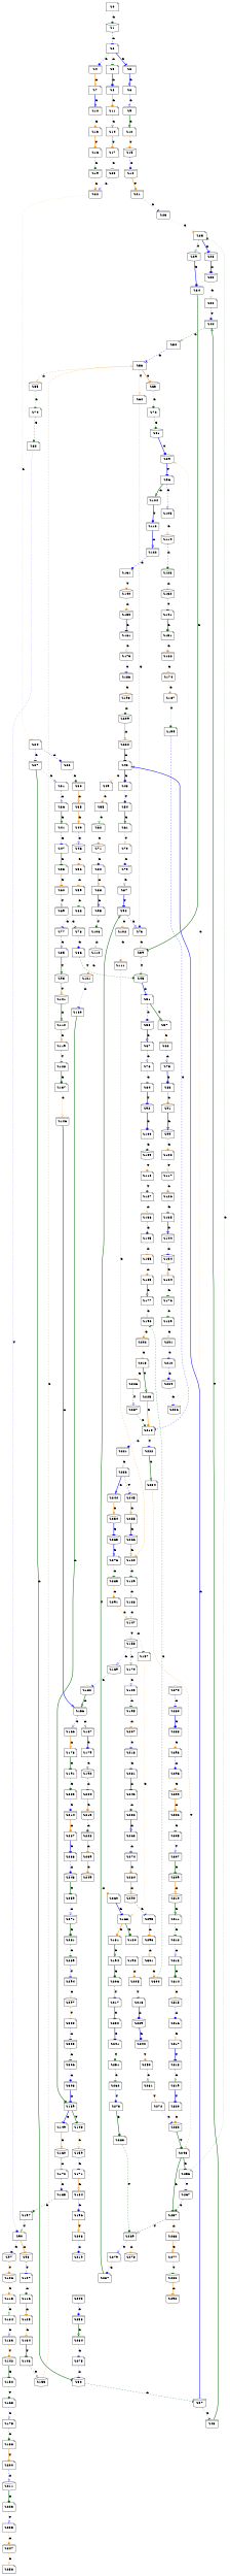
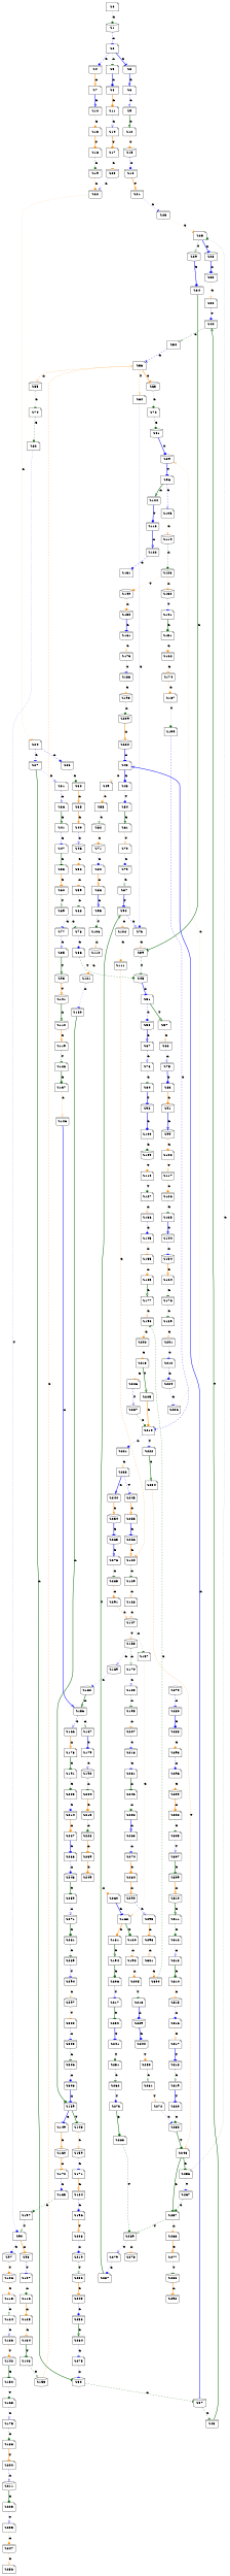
  strict digraph {
    node [shape=note]
    edge [arrowhead=onormal color=blue style=bold]
    S1 [shape=cylinder]
    S0
    S2
    S3 [shape=cylinder]
    S4 [shape=cylinder]
    S5
    S6
    S7
    S8 [shape=cylinder]
    S9 [shape=cylinder]
    S10 [shape=cylinder]
    S11
    S12
    S13
    S14
    S15 [shape=cylinder]
    S16
    S17
    S18 [shape=cylinder]
    S19 [shape=cylinder]
    S20 [shape=cylinder]
    S21 [shape=cylinder]
    S22 [shape=cylinder]
    S23 [shape=cylinder]
    S24
    S25
    S26 [shape=cylinder]
    S27 [shape=cylinder]
    S28 [shape=cylinder]
    S29 [shape=cylinder]
    S30 [shape=cylinder]
    S31
    S32 [shape=cylinder]
    S33 [shape=cylinder]
    S34 [shape=cylinder]
    S35 [shape=cylinder]
    S36
    S37 [shape=cylinder]
    S38
    S39 [shape=cylinder]
    S40
    S41
    S42
    S43 [shape=cylinder]
    S44 [shape=cylinder]
    S45 [shape=cylinder]
    S46 [shape=cylinder]
    S47
    S48
    S49
    S50
    S51
    S52
    S53
    S54
    S55
    S56
    S57
    S58 [shape=cylinder]
    S59
    S60 [shape=cylinder]
    S61
    S62 [shape=cylinder]
    S63 [shape=cylinder]
    S64
    S65 [shape=cylinder]
    S66 [shape=cylinder]
    S67
    S68
    S69 [shape=cylinder]
    S70
    S71 [shape=cylinder]
    S72
    S73 [shape=cylinder]
    S74
    S75 [shape=cylinder]
    S76
    S77 [shape=cylinder]
    S78 [shape=cylinder]
    S79 [shape=cylinder]
    S80
    S81 [shape=cylinder]
    S82
    S83
    S84
    S85
    S86
    S87 [shape=cylinder]
    S88
    S89 [shape=cylinder]
    S90
    S91 [shape=cylinder]
    S92 [shape=cylinder]
    S93 [shape=cylinder]
    S94 [shape=cylinder]
    S95
    S96
    S97 [shape=cylinder]
    S98 [shape=cylinder]
    S99 [shape=cylinder]
    S100
    S101 [shape=cylinder]
    S102 [shape=cylinder]
    S103
    S104 [shape=cylinder]
    S105
    S106 [shape=cylinder]
    S107
    S108
    S109 [shape=cylinder]
    S110 [shape=cylinder]
    S111 [shape=cylinder]
    S112 [shape=cylinder]
    S113 [shape=cylinder]
    S114 [shape=cylinder]
    S115
    S116
    S117 [shape=cylinder]
    S118
    S119
    S120 [shape=cylinder]
    S121 [shape=cylinder]
    S122 [shape=cylinder]
    S123 [shape=cylinder]
    S124
    S125
    S126 [shape=cylinder]
    S127
    S128
    S129
    S130 [shape=cylinder]
    S131
    S132 [shape=cylinder]
    S133 [shape=cylinder]
    S134 [shape=cylinder]
    S135
    S136 [shape=cylinder]
    S137
    S138
    S139 [shape=cylinder]
    S140 [shape=cylinder]
    S141
    S142 [shape=cylinder]
    S143
    S144 [shape=cylinder]
    S145
    S146 [shape=cylinder]
    S147 [shape=cylinder]
    S148 [shape=cylinder]
    S149
    S150 [shape=cylinder]
    S151
    S152
    S153 [shape=cylinder]
    S154 [shape=cylinder]
    S155
    S156 [shape=cylinder]
    S157
    S158 [shape=cylinder]
    S159 [shape=cylinder]
    S160 [shape=cylinder]
    S161 [shape=cylinder]
    S162 [shape=cylinder]
    S163
    S164
    S165
    S166 [shape=cylinder]
    S167 [shape=cylinder]
    S168
    S169 [shape=cylinder]
    S170
    S171
    S172
    S173 [shape=cylinder]
    S174 [shape=cylinder]
    S175
    S176 [shape=cylinder]
    S177
    S178
    S179
    S180
    S181
    S182 [shape=cylinder]
    S183
    S184 [shape=cylinder]
    S185
    S186 [shape=cylinder]
    S187
    S188
    S189
    S190 [shape=cylinder]
    S191
    S192 [shape=cylinder]
    S193
    S194
    S195 [shape=cylinder]
    S196
    S197
    S198 [shape=cylinder]
    S199
    S200
    S201 [shape=cylinder]
    S202 [shape=cylinder]
    S203
    S204
    S205
    S206
    S207 [shape=cylinder]
    S208
    S209 [shape=cylinder]
    S210
    S211 [shape=cylinder]
    S212
    S213
    S214 [shape=cylinder]
    S215 [shape=cylinder]
    S216
    S217
    S218 [shape=cylinder]
    S219 [shape=cylinder]
    S220 [shape=cylinder]
    S221 [shape=cylinder]
    S222
    S223
    S224 [shape=cylinder]
    S225
    S226
    S227
    S228 [shape=cylinder]
    S229 [shape=cylinder]
    S230
    S231
+   S232 [shape=cylinder]
    S233
    S234
    S235
    S236 [shape=cylinder]
    S237 [shape=cylinder]
    S238
    S239
    S240 [shape=cylinder]
    S241
    S242
    S243 [shape=cylinder]
    S244 [shape=cylinder]
    S245 [shape=cylinder]
    S246
    S247 [shape=cylinder]
    S248 [shape=cylinder]
    S249 [shape=cylinder]
    S250
    S251
    S252
    S253 [shape=cylinder]
    S254 [shape=cylinder]
    S255
    S256
    S257
    S258
    S259
    S260
    S261 [shape=cylinder]
    S262 [shape=cylinder]
    S263
    S264 [shape=cylinder]
    S265 [shape=cylinder]
    S266 [shape=cylinder]
    S267 [shape=cylinder]
    S268
    S269 [shape=cylinder]
    S271 [shape=cylinder]
    S272
    S273
    S274 [shape=cylinder]
    S275
    S276
    S277
    S278 [shape=cylinder]
    S279
    S270 [shape=cylinder]
    S280 [shape=cylinder]
    S281 [shape=cylinder]
    S282 [shape=cylinder]
    S283
    S284
    S285 [shape=cylinder]
    S286 [shape=cylinder]
    S287
    S288 [shape=cylinder]
    S289 [shape=cylinder]
    S290 [shape=cylinder]
    S291
    S292 [shape=cylinder]
    S293
    S294 [shape=cylinder]
    S295
    S296
    S297 [shape=cylinder]
    S298
    S299 [shape=cylinder]
    S300
    S301
    S302
    S303 [shape=cylinder]
    S304 [shape=cylinder]
    S305
    S306 [shape=cylinder]
    S307 [shape=cylinder]
    S308 [shape=cylinder]
    S309 [shape=cylinder]
    S310 [shape=cylinder]
    S311
    S312
    S313
    S314
    S315 [shape=cylinder]
    S316
    S317
    S318 [shape=cylinder]
    S319 [shape=cylinder]
    S320
    S1 -> S2 [arrowhead=tee label=A style=dashed]
    S0 -> S1 [arrowhead=dot color=darkgreen label=G style=dotted]
    S2 -> S3 [arrowhead=tee label=C]
    S2 -> S4 [arrowhead=dot label=G style=dashed]
    S2 -> S5 [arrowhead=tee color=darkgreen label=A style=dotted]
    S3 -> S6 [label=G]
    S4 -> S7 [color=darkorange label=A]
    S5 -> S8 [arrowhead=dot label=A]
    S6 -> S9 [label=G style=dashed]
    S7 -> S10 [label=G]
    S8 -> S11 [arrowhead=dot color=darkorange label=G]
    S9 -> S12 [color=darkgreen label=C]
    S10 -> S13 [arrowhead=dot color=darkorange label=G style=dotted]
    S11 -> S14 [label=G style=dotted]
    S12 -> S15 [arrowhead=dot color=darkorange label=T style=dashed]
    S13 -> S16 [arrowhead=dot color=darkorange label=T]
    S14 -> S17 [arrowhead=dot color=darkorange label=T]
    S15 -> S18 [arrowhead=dot label=C style=dashed]
    S16 -> S19 [arrowhead=dot color=darkgreen label=C style=dashed]
    S17 -> S20 [arrowhead=tee color=darkorange label=C style=dotted]
-   S18 -> S21 [arrowhead=dot color=darkorange label=T]
+   S18 -> S21 [color=darkorange label=T]
    S19 -> S22 [arrowhead=dot color=darkorange label=C style=dashed]
    S20 -> S22 [label=C style=dotted]
    S21 -> S23 [arrowhead=tee label=C style=dotted]
    S22 -> S24 [arrowhead=tee color=darkorange label=C style=dotted]
    S23 -> S25 [arrowhead=tee color=darkorange label=G style=dotted]
    S24 -> S26 [arrowhead=dot label=A style=dashed]
    S24 -> S27 [arrowhead=tee label=G style=dashed]
    S25 -> S28 [arrowhead=tee label=A]
    S25 -> S29 [color=darkgreen label=T style=dashed]
    S26 -> S30 [arrowhead=dot color=darkgreen label=G style=dotted]
    S27 -> S31 [label=G style=dotted]
    S27 -> S32 [arrowhead=tee color=darkgreen label=A]
    S28 -> S33 [arrowhead=dot label=A]
    S29 -> S34 [arrowhead=dot label=G]
    S30 -> S35 [color=darkorange label=A]
    S31 -> S36 [label=A style=dashed]
    S32 -> S37 [arrowhead=tee color=darkgreen label=A style=dashed]
    S33 -> S38 [color=darkorange label=G style=dotted]
    S34 -> S39 [arrowhead=tee color=darkgreen label=G]
    S35 -> S40 [color=darkorange label=G]
    S36 -> S41 [color=darkgreen label=G]
    S37 -> S42 [label=A]
    S37 -> S43 [arrowhead=tee color=darkgreen label=G style=dashed]
    S38 -> S44 [arrowhead=dot label=T style=dashed]
    S39 -> S45 [arrowhead=tee color=darkgreen label=T style=dashed]
    S40 -> S46 [label=C style=dashed]
    S41 -> S47 [arrowhead=tee label=G style=dashed]
    S42 -> S48 [arrowhead=dot label=G]
    S42 -> S49 [color=darkorange label=C style=dotted]
    S43 -> S44 [color=darkgreen label=T]
    S44 -> S50 [color=darkgreen label=C style=dashed]
    S45 -> S51 [arrowhead=tee label=A]
    S46 -> S52 [arrowhead=dot color=darkorange label=C style=dotted]
    S47 -> S53 [arrowhead=tee color=darkgreen label=C]
    S48 -> S54 [arrowhead=dot label=T style=dotted]
    S49 -> S55 [arrowhead=dot color=darkorange label=C style=dashed]
    S50 -> S56 [arrowhead=tee label=G style=dashed]
    S51 -> S57 [color=darkgreen label=T]
    S51 -> S58 [arrowhead=dot label=C style=dashed]
    S52 -> S59 [arrowhead=tee color=darkorange label=A style=dotted]
    S53 -> S60 [arrowhead=tee color=darkorange label=G]
    S54 -> S61 [color=darkgreen label=G]
    S55 -> S62 [color=darkgreen label=C style=dotted]
    S56 -> S63 [arrowhead=tee color=darkorange label=C]
    S56 -> S64 [color=darkorange label=T style=dashed]
    S56 -> S65 [color=darkorange label=A style=dashed]
    S57 -> S66 [color=darkorange label=G style=dashed]
    S58 -> S67 [label=C]
    S59 -> S68 [arrowhead=tee color=darkgreen label=C style=dotted]
    S60 -> S69 [color=darkgreen label=T style=dashed]
    S61 -> S70 [color=darkorange label=T style=dashed]
    S62 -> S71 [arrowhead=dot color=darkorange label=C style=dotted]
    S63 -> S72 [arrowhead=dot color=darkgreen label=G style=dotted]
    S64 -> S73 [arrowhead=dot label=G style=dotted]
    S65 -> S74 [arrowhead=tee color=darkgreen label=G style=dotted]
    S66 -> S75 [label=A style=dotted]
    S67 -> S76 [label=G style=dashed]
    S68 -> S77 [arrowhead=tee label=G style=dotted]
    S69 -> S78 [arrowhead=tee color=darkgreen label=G style=dotted]
    S70 -> S79 [arrowhead=dot label=C style=dotted]
    S71 -> S80 [arrowhead=dot label=G style=dotted]
    S72 -> S81 [arrowhead=dot color=darkgreen label=G style=dashed]
    S73 -> S39 [color=darkorange label=G style=dotted]
    S74 -> S82 [arrowhead=dot color=darkgreen label=G style=dashed]
    S75 -> S83 [arrowhead=dot label=G]
    S76 -> S84 [arrowhead=tee color=darkgreen label=G style=dotted]
    S77 -> S85 [label=G style=dashed]
    S78 -> S86 [arrowhead=dot label=G style=dotted]
    S79 -> S87 [color=darkgreen label=G style=dotted]
    S80 -> S88 [color=darkorange label=A]
    S81 -> S89 [arrowhead=dot label=C]
    S82 -> S90 [arrowhead=dot label=T style=dotted]
    S83 -> S91 [arrowhead=dot color=darkorange label=C]
    S84 -> S92 [arrowhead=tee label=T]
    S85 -> S93 [color=darkgreen label=T]
    S86 -> S45 [arrowhead=dot color=darkgreen label=T style=dashed]
    S87 -> S94 [arrowhead=tee label=T]
    S88 -> S95 [label=C]
    S89 -> S96 [arrowhead=tee label=T]
    S90 -> S97 [arrowhead=dot label=G style=dotted]
    S90 -> S98 [arrowhead=tee color=darkorange label=A]
    S91 -> S99 [label=G]
    S92 -> S100 [arrowhead=dot label=G]
    S93 -> S101 [color=darkorange label=T]
    S94 -> S73 [label=G style=dashed]
    S94 -> S102 [arrowhead=tee color=darkorange label=C style=dotted]
    S95 -> S103 [arrowhead=dot color=darkgreen label=T style=dashed]
    S96 -> S104 [color=darkgreen label=A]
    S96 -> S105 [label=G style=dashed]
    S97 -> S106 [arrowhead=dot color=darkorange label=T style=dashed]
    S98 -> S107 [arrowhead=tee label=T style=dashed]
    S99 -> S108 [arrowhead=dot color=darkorange label=G style=dashed]
    S100 -> S109 [arrowhead=dot color=darkgreen label=G style=dotted]
    S101 -> S110 [color=darkgreen label=A]
    S102 -> S111 [arrowhead=dot color=darkorange label=G style=dotted]
    S103 -> S112 [color=darkorange label=A style=dashed]
    S104 -> S113 [arrowhead=dot label=T]
    S105 -> S114 [color=darkorange label=G style=dotted]
    S106 -> S115 [arrowhead=dot color=darkorange label=C style=dashed]
    S107 -> S116 [arrowhead=dot color=darkgreen label=A style=dotted]
    S108 -> S117 [color=darkorange label=T style=dashed]
    S109 -> S118 [arrowhead=dot color=darkorange label=T style=dotted]
    S110 -> S119 [color=darkorange label=C]
    S111 -> S120 [arrowhead=tee color=darkorange label=G style=dashed]
    S112 -> S121 [arrowhead=dot color=darkorange label=G style=dotted]
    S113 -> S122 [label=A]
    S114 -> S123 [arrowhead=dot color=darkgreen label=A style=dashed]
    S115 -> S124 [color=darkgreen label=C style=dashed]
    S116 -> S125 [arrowhead=tee color=darkorange label=A]
    S117 -> S126 [arrowhead=dot color=darkorange label=C style=dashed]
    S118 -> S127 [arrowhead=dot color=darkgreen label=T style=dotted]
    S119 -> S128 [arrowhead=tee color=darkgreen label=T style=dashed]
    S120 -> S129 [arrowhead=tee color=darkgreen label=A style=dashed]
    S121 -> S130 [arrowhead=tee label=A style=dotted]
    S122 -> S131 [arrowhead=dot label=G style=dashed]
    S123 -> S132 [arrowhead=tee color=darkorange label=A style=dashed]
    S124 -> S133 [label=C style=dotted]
    S125 -> S134 [arrowhead=tee color=darkorange label=G style=dashed]
    S126 -> S135 [arrowhead=tee color=darkgreen label=G style=dotted]
    S127 -> S136 [color=darkorange label=A style=dotted]
    S128 -> S137 [arrowhead=dot color=darkgreen label=G]
    S129 -> S138 [color=darkorange label=A style=dashed]
    S130 -> S139 [arrowhead=dot color=darkgreen label=A]
-   S131 -> S140 [arrowhead=dot color=darkorange label=T style=dotted]
+   S123 -> S140 [arrowhead=dot color=darkorange label=T style=dotted]
    S132 -> S141 [arrowhead=tee label=T style=dotted]
    S133 -> S142 [arrowhead=dot color=darkorange label=T style=dashed]
    S134 -> S143 [arrowhead=tee color=darkgreen label=T]
    S135 -> S144 [label=C]
    S136 -> S145 [arrowhead=dot label=G style=dashed]
    S137 -> S146 [color=darkorange label=C style=dashed]
    S138 -> S147 [color=darkorange label=C style=dotted]
    S139 -> S148 [arrowhead=tee color=darkgreen label=T]
    S139 -> S149 [arrowhead=tee label=C]
    S140 -> S150 [arrowhead=dot color=darkorange label=A style=dashed]
    S141 -> S151 [arrowhead=dot color=darkgreen label=G]
    S142 -> S152 [arrowhead=tee color=darkgreen label=G]
    S143 -> S153 [color=darkgreen label=C style=dashed]
    S144 -> S154 [arrowhead=tee label=A style=dotted]
    S145 -> S155 [arrowhead=tee color=darkorange label=A style=dashed]
    S146 -> S156 [label=A]
    S147 -> S157 [arrowhead=tee color=darkgreen label=A style=dotted]
    S147 -> S158 [color=darkorange label=T style=dotted]
    S148 -> S159 [color=darkorange label=C style=dashed]
    S149 -> S160 [color=darkorange label=G]
    S150 -> S161 [arrowhead=tee label=G]
    S151 -> S162 [arrowhead=dot color=darkorange label=G style=dotted]
    S152 -> S163 [arrowhead=dot color=darkgreen label=T style=dotted]
    S153 -> S56 [color=darkorange label=G style=dashed]
    S154 -> S164 [color=darkorange label=C]
    S155 -> S165 [arrowhead=dot color=darkorange label=A style=dashed]
    S156 -> S166 [label=G style=dashed]
    S156 -> S167 [color=darkgreen label=A style=dotted]
    S157 -> S168 [color=darkorange label=G style=dotted]
    S158 -> S169 [label=G style=dotted]
    S158 -> S170 [color=darkgreen label=A style=dashed]
    S159 -> S171 [arrowhead=tee label=G style=dotted]
    S160 -> S172 [arrowhead=tee color=darkorange label=A]
    S161 -> S173 [color=darkorange label=C style=dotted]
    S162 -> S174 [arrowhead=tee color=darkorange label=G style=dotted]
    S163 -> S175 [label=C style=dotted]
    S164 -> S176 [arrowhead=tee color=darkgreen label=G style=dotted]
    S165 -> S177 [color=darkgreen label=G]
    S166 -> S178 [color=darkorange label=A]
    S167 -> S179 [arrowhead=tee label=C]
    S168 -> S180 [arrowhead=dot color=darkgreen label=G]
    S168 -> S181 [arrowhead=dot color=darkorange label=C]
    S169 -> S182 [arrowhead=tee label=C style=dotted]
    S170 -> S183 [label=C style=dotted]
    S171 -> S184 [color=darkorange label=G]
    S172 -> S185 [arrowhead=dot label=G style=dashed]
    S173 -> S186 [arrowhead=tee label=C style=dotted]
    S174 -> S187 [arrowhead=dot color=darkorange label=G style=dashed]
    S175 -> S188 [arrowhead=dot color=darkgreen label=C style=dashed]
    S176 -> S189 [arrowhead=tee color=darkgreen label=C style=dotted]
    S177 -> S190 [color=darkorange label=G style=dashed]
    S178 -> S191 [arrowhead=tee color=darkgreen label=C]
    S179 -> S192 [label=C style=dotted]
+   S180 -> S193 [arrowhead=tee color=darkorange label=A style=dashed]
    S181 -> S194 [color=darkgreen label=C]
    S182 -> S156 [color=darkgreen label=A]
    S183 -> S195 [arrowhead=tee color=darkgreen label=A style=dashed]
    S184 -> S196 [arrowhead=dot label=G style=dashed]
    S185 -> S197 [arrowhead=dot color=darkgreen label=G style=dashed]
    S186 -> S198 [arrowhead=tee color=darkorange label=G style=dotted]
    S187 -> S199 [arrowhead=dot color=darkgreen label=T style=dotted]
    S188 -> S200 [arrowhead=tee color=darkorange label=T]
    S189 -> S201 [color=darkorange label=G style=dotted]
    S190 -> S202 [arrowhead=dot color=darkorange label=G style=dashed]
    S191 -> S203 [arrowhead=dot color=darkgreen label=G style=dashed]
    S192 -> S204 [arrowhead=tee color=darkgreen label=A style=dashed]
    S193 -> S205 [arrowhead=dot color=darkorange label=A style=dashed]
    S194 -> S206 [arrowhead=dot color=darkgreen label=G]
    S195 -> S207 [arrowhead=tee color=darkorange label=A style=dotted]
    S196 -> S208 [color=darkorange label=T]
    S197 -> S90 [color=darkgreen label=T style=dashed]
    S198 -> S209 [arrowhead=dot color=darkgreen label=A style=dotted]
    S199 -> S210 [arrowhead=tee label=C style=dashed]
    S200 -> S211 [label=A style=dashed]
    S201 -> S212 [arrowhead=tee label=C style=dotted]
    S202 -> S213 [arrowhead=tee color=darkorange label=G style=dotted]
    S203 -> S214 [arrowhead=dot label=G style=dotted]
    S204 -> S215 [arrowhead=dot color=darkorange label=G]
    S205 -> S216 [arrowhead=tee color=darkgreen label=T style=dotted]
    S206 -> S217 [arrowhead=tee label=T style=dashed]
    S207 -> S218 [arrowhead=tee label=C style=dotted]
    S208 -> S219 [arrowhead=dot label=A style=dotted]
    S209 -> S220 [color=darkorange label=A]
    S210 -> S221 [arrowhead=dot label=C style=dotted]
    S210 -> S222 [arrowhead=tee label=T style=dotted]
    S211 -> S223 [arrowhead=dot color=darkgreen label=C]
    S212 -> S224 [arrowhead=dot label=G style=dashed]
    S213 -> S225 [color=darkgreen label=T]
    S213 -> S226 [arrowhead=tee color=darkorange label=G style=dotted]
    S214 -> S227 [arrowhead=dot color=darkorange label=A]
    S215 -> S228 [arrowhead=dot color=darkgreen label=A style=dashed]
    S216 -> S229 [arrowhead=dot label=A]
    S217 -> S230 [arrowhead=tee color=darkgreen label=C]
    S218 -> S231 [arrowhead=tee label=G style=dotted]
+   S219 -> S232 [color=darkgreen label=T style=dashed]
    S220 -> S42 [arrowhead=tee label=A]
    S221 -> S233 [color=darkorange label=G style=dotted]
    S222 -> S234 [color=darkgreen label=C]
    S223 -> S235 [label=T style=dotted]
    S224 -> S236 [arrowhead=tee label=G style=dotted]
    S225 -> S210 [arrowhead=dot color=darkorange label=C]
    S226 -> S237 [label=T style=dashed]
    S227 -> S238 [arrowhead=tee label=C]
    S228 -> S239 [arrowhead=tee color=darkorange label=A]
    S229 -> S240 [arrowhead=dot label=G]
    S230 -> S241 [arrowhead=tee label=C]
    S231 -> S242 [arrowhead=tee color=darkgreen label=A]
+   S232 -> S243 [arrowhead=tee color=darkorange label=C]
    S233 -> S244 [label=C]
    S233 -> S245 [arrowhead=tee label=T style=dashed]
    S234 -> S246 [color=darkorange label=T style=dashed]
    S235 -> S247 [arrowhead=dot color=darkorange label=A style=dashed]
    S236 -> S89 [color=darkorange label=C style=dotted]
    S237 -> S210 [arrowhead=dot color=darkgreen label=C style=dashed]
    S238 -> S248 [arrowhead=dot label=A style=dashed]
    S239 -> S249 [arrowhead=dot color=darkorange label=C]
    S240 -> S250 [arrowhead=dot color=darkorange label=T style=dotted]
    S241 -> S251 [arrowhead=dot color=darkgreen label=T style=dotted]
    S242 -> S252 [arrowhead=dot color=darkgreen label=A style=dotted]
    S243 -> S253 [arrowhead=dot label=C style=dashed]
    S244 -> S254 [color=darkorange label=C]
    S245 -> S255 [color=darkorange label=C]
    S246 -> S256 [arrowhead=tee color=darkgreen label=C]
    S246 -> S257 [arrowhead=tee color=darkgreen label=G]
    S247 -> S258 [color=darkorange label=C style=dashed]
    S248 -> S259 [arrowhead=tee color=darkgreen label=C]
    S249 -> S260 [arrowhead=dot color=darkorange label=A style=dotted]
    S250 -> S261 [color=darkgreen label=C style=dashed]
    S251 -> S262 [arrowhead=tee color=darkgreen label=C style=dashed]
    S252 -> S263 [label=A]
    S253 -> S264 [color=darkgreen label=C]
    S254 -> S265 [arrowhead=tee label=G]
    S255 -> S266 [arrowhead=tee label=G]
    S256 -> S25 [arrowhead=dot color=darkgreen label=G style=dotted]
    S256 -> S267 [arrowhead=tee label=T style=dotted]
    S257 -> S268 [arrowhead=tee color=darkorange label=A style=dashed]
    S257 -> S269 [color=darkgreen label=T style=dashed]
    S259 -> S271 [label=A style=dotted]
    S260 -> S168 [arrowhead=tee label=G]
    S261 -> S272 [color=darkorange label=T style=dashed]
    S262 -> S273 [arrowhead=dot label=T style=dashed]
    S263 -> S274 [arrowhead=tee label=A style=dotted]
    S264 -> S275 [arrowhead=tee label=G style=dotted]
    S265 -> S276 [label=G]
    S266 -> S120 [color=darkorange label=G]
    S267 -> S257 [arrowhead=dot color=darkgreen label=G style=dashed]
    S268 -> S277 [color=darkorange label=G]
    S269 -> S278 [arrowhead=tee color=darkorange label=A style=dotted]
    S269 -> S279 [label=C style=dotted]
    S271 -> S281 [arrowhead=dot color=darkgreen label=C]
    S272 -> S282 [arrowhead=tee label=C style=dotted]
    S273 -> S283 [arrowhead=dot color=darkgreen label=G]
    S274 -> S284 [arrowhead=dot color=darkorange label=C]
    S275 -> S32 [arrowhead=tee label=A style=dotted]
    S276 -> S285 [arrowhead=tee color=darkgreen label=A style=dotted]
    S277 -> S286 [arrowhead=tee color=darkgreen label=T style=dotted]
    S279 -> S287 [arrowhead=dot label=G style=dotted]
    S270 -> S280 [arrowhead=tee label=A style=dashed]
    S280 -> S288 [arrowhead=dot label=G]
    S281 -> S289 [arrowhead=tee color=darkgreen label=C style=dashed]
    S282 -> S246 [arrowhead=dot color=darkgreen label=T]
    S283 -> S269 [arrowhead=dot color=darkgreen label=T style=dashed]
    S284 -> S290 [color=darkorange label=A]
    S285 -> S291 [arrowhead=dot color=darkorange label=A style=dashed]
    S286 -> S292 [arrowhead=tee color=darkorange label=A]
    S287 -> S94 [color=darkgreen label=T]
    S288 -> S293 [arrowhead=dot color=darkorange label=G style=dotted]
    S289 -> S294 [arrowhead=tee label=T style=dashed]
-   S290 -> S295 [arrowhead=tee label=G style=dashed]
+   S290 -> S295 [label=G style=dashed]
    S291 -> S147 [color=darkorange label=C style=dashed]
    S293 -> S296 [arrowhead=dot label=A style=dashed]
    S294 -> S297 [color=darkorange label=C style=dotted]
    S295 -> S298 [arrowhead=tee color=darkorange label=A]
    S296 -> S299 [arrowhead=dot color=darkorange label=G style=dotted]
    S297 -> S300 [arrowhead=tee color=darkorange label=T style=dashed]
    S298 -> S301 [color=darkorange label=A style=dashed]
    S299 -> S302 [arrowhead=dot color=darkorange label=A]
    S300 -> S303 [arrowhead=tee label=A style=dashed]
    S301 -> S304 [arrowhead=dot color=darkorange label=G style=dashed]
    S302 -> S305 [arrowhead=tee color=darkgreen label=G style=dotted]
    S303 -> S306 [arrowhead=tee color=darkgreen label=G style=dashed]
    S304 -> S190 [arrowhead=tee color=darkgreen label=G style=dashed]
    S305 -> S307 [label=T style=dotted]
    S306 -> S308 [arrowhead=dot label=A style=dotted]
    S307 -> S309 [arrowhead=tee color=darkgreen label=C]
    S308 -> S139 [arrowhead=tee label=A]
    S309 -> S310 [color=darkorange label=A]
    S310 -> S311 [color=darkgreen label=G]
-   S311 -> S312 [arrowhead=tee color=darkgreen label=G style=dashed]
+   S311 -> S312 [arrowhead=dot color=darkgreen label=G style=dashed]
    S312 -> S313 [label=A style=dotted]
    S313 -> S314 [arrowhead=dot color=darkgreen label=C]
    S314 -> S315 [arrowhead=tee color=darkorange label=C style=dashed]
    S315 -> S316 [arrowhead=dot label=A style=dotted]
    S316 -> S317 [color=darkorange label=G style=dashed]
    S317 -> S318 [arrowhead=tee label=T]
    S318 -> S319 [color=darkgreen label=C style=dashed]
    S319 -> S320 [arrowhead=tee label=T]
-   S320 -> S282 [arrowhead=dot color=darkorange label=C style=dotted]
+   S320 -> S282 [arrowhead=dot color=darkgreen label=C style=dotted]
  }
